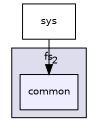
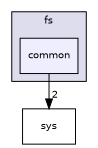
  digraph {
    compound=true
    node [fontname=Helvetica fontsize=10 shape=box]
    n1 [fillcolor="#eeeeff" label=common pencolor=black style=filled]
    n2 [label=sys]
    subgraph cluster_1 {
      bgcolor="#ddddee"
      fontname=Helvetica
      fontsize=10
      label=fs
      pencolor=black
      n1
    }
-   n2 -> n1 [headlabel=2 labeldistance=1.5 labelfontname=Helvetica labelfontsize=10]
+   n1 -> n2 [headlabel=2 labeldistance=1.5 labelfontname=Helvetica labelfontsize=10]
  }
